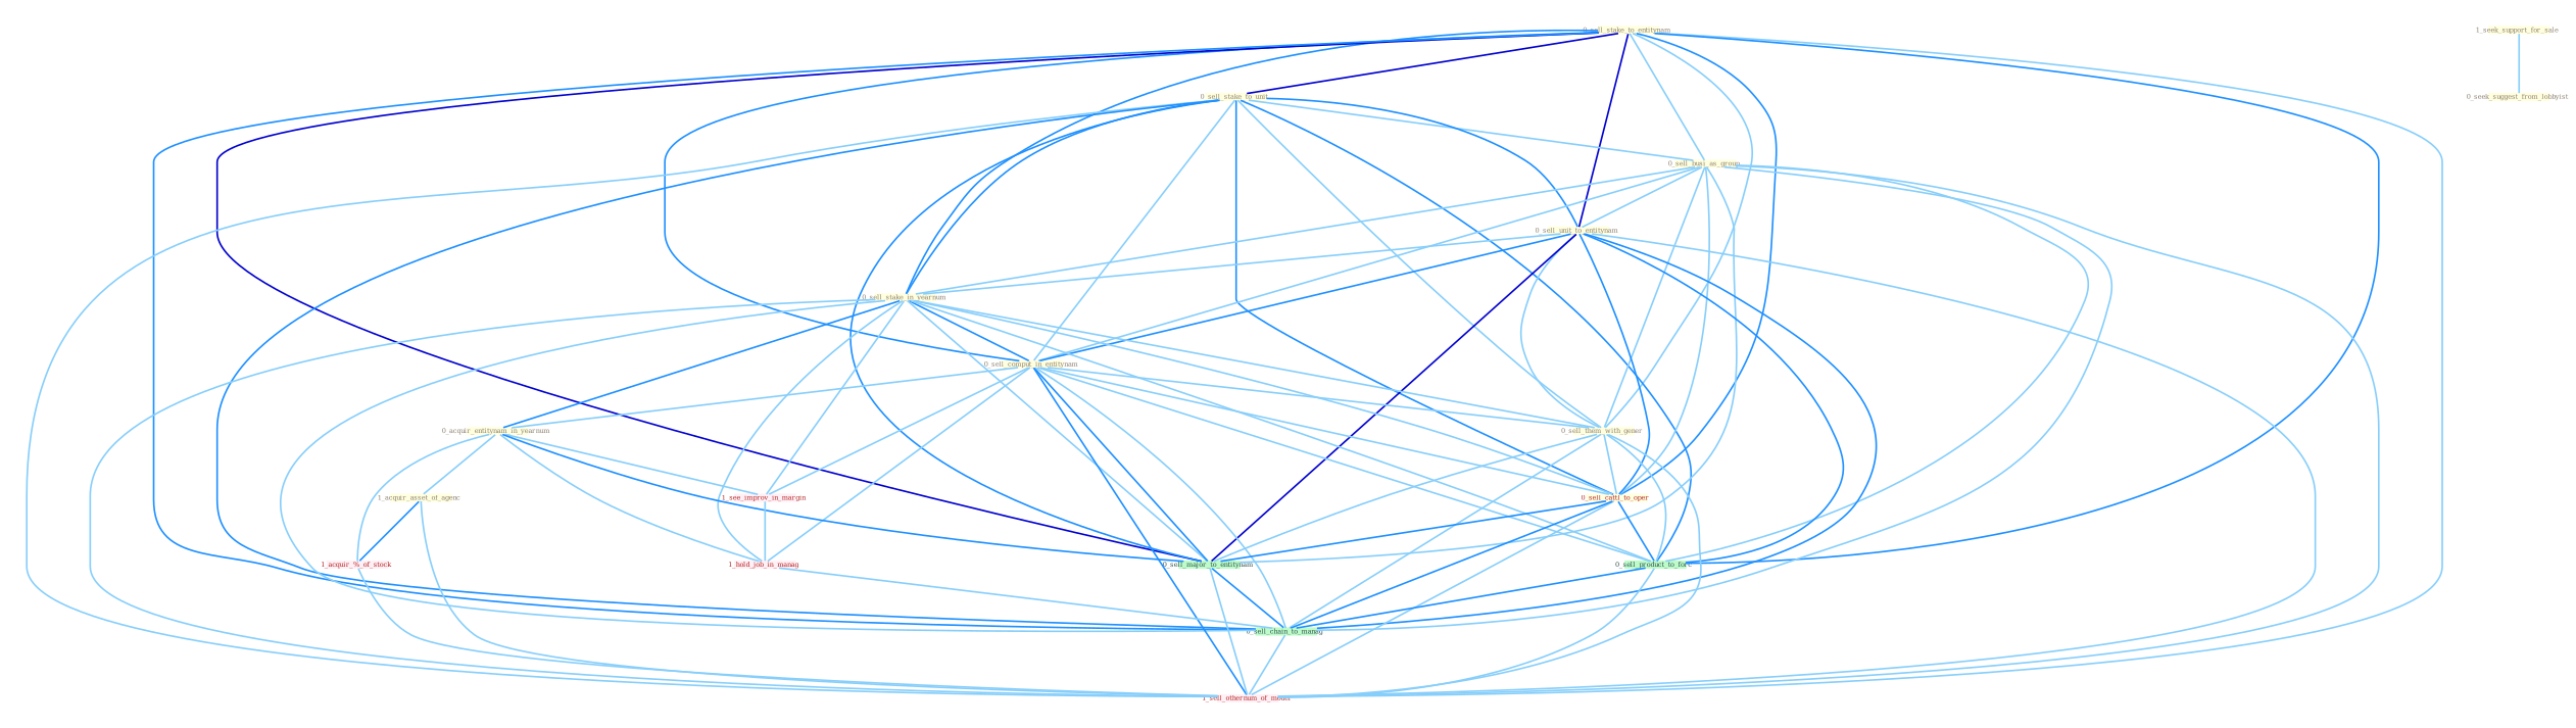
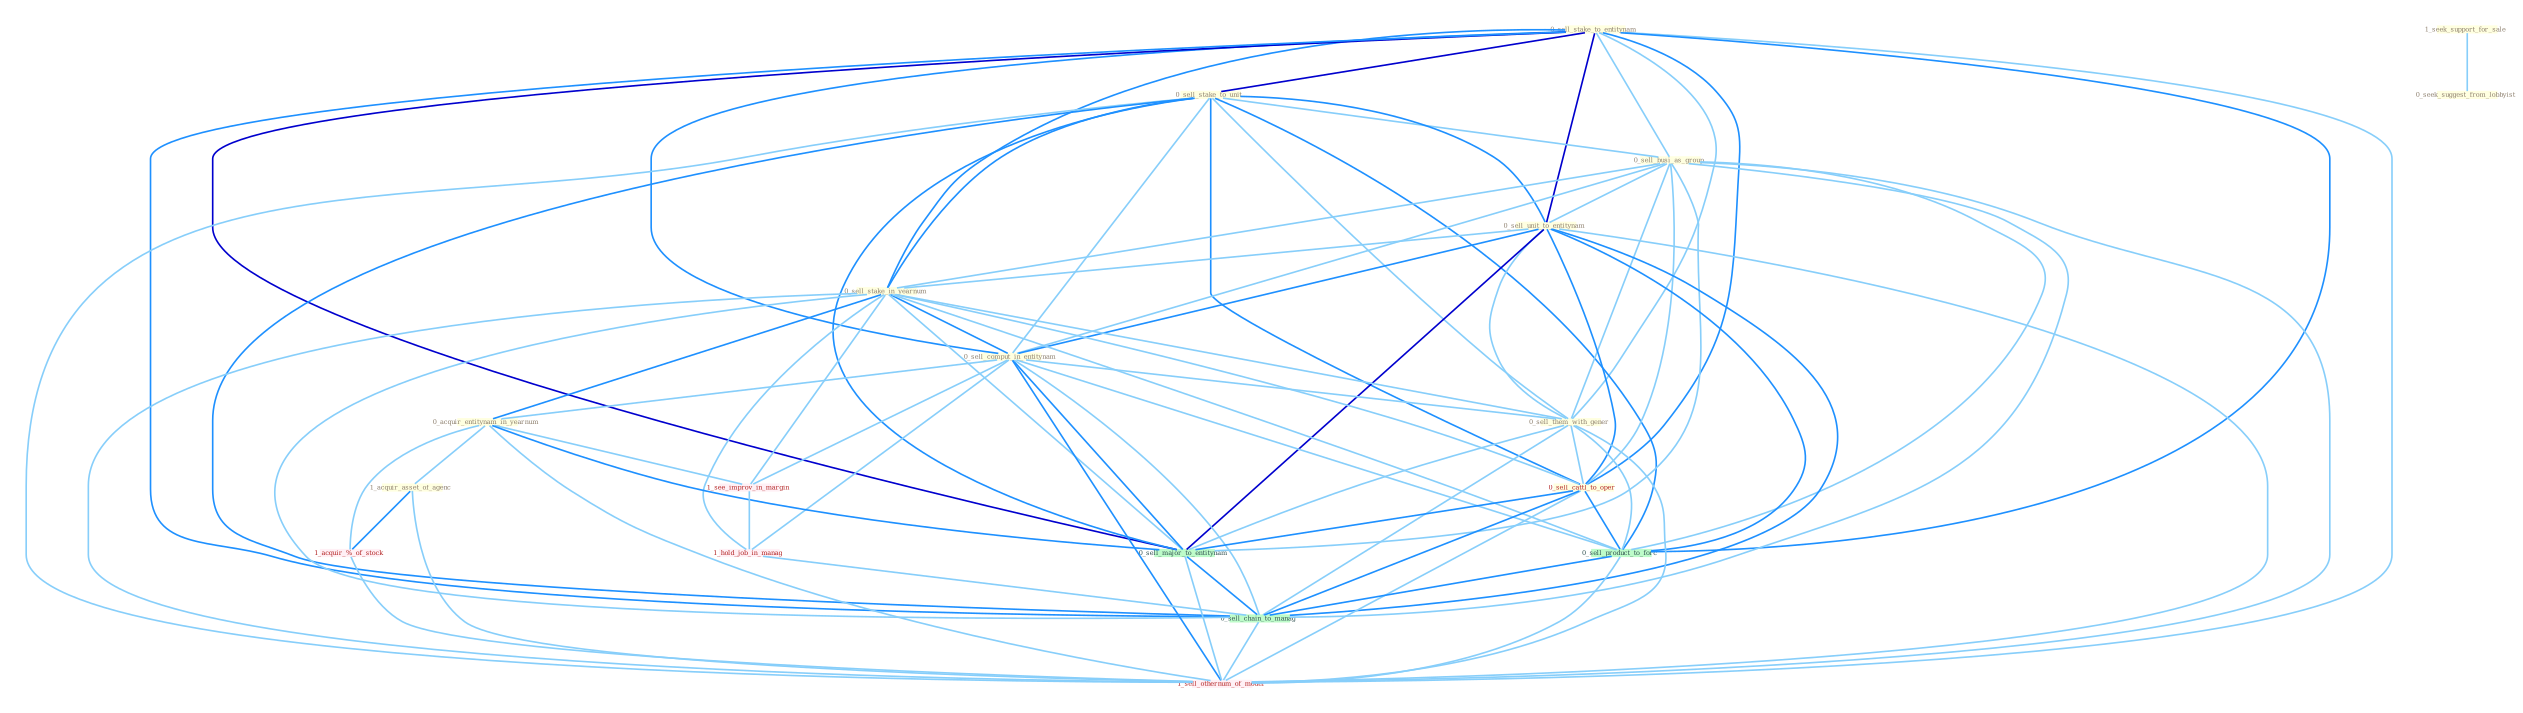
  graph {
    node [color="#ffffe0" fixedsize=true fontcolor="#8b7d6b" fontsize=4 shape=polygon style=filled]
    edge [color="#87cefa" w=1]
    "0_sell_stake_to_entitynam " [height=.06 width=.5]
    "0_sell_stake_to_unit " [height=.06 width=.5]
    "0_sell_busi_as_group " [height=.06 width=.5]
    "1_seek_support_for_sale " [height=.06 width=.5]
    "0_sell_unit_to_entitynam " [height=.06 width=.5]
    "0_sell_stake_in_yearnum " [height=.06 width=.5]
    "0_seek_suggest_from_lobbyist " [height=.06 width=.5]
    "0_sell_comput_in_entitynam " [height=.06 width=.5]
    "0_acquir_entitynam_in_yearnum " [height=.06 width=.5]
    "0_sell_them_with_gener " [height=.06 width=.5]
    "0_sell_cattl_to_oper " [fontcolor="#b22222" height=.06 width=.5]
    "1_acquir_asset_of_agenc " [height=.06 width=.5]
    "1_see_improv_in_margin " [color="#fff0f5" fontcolor="#b22222" height=.06 width=.5]
    "1_acquir_%_of_stock " [color="#fff0f5" fontcolor="#b22222" height=.06 width=.5]
    "1_hold_job_in_manag " [color="#fff0f5" fontcolor="#b22222" height=.06 width=.5]
    "1_sell_othernum_of_model " [color="#fff0f5" fontcolor="#b22222" height=.06 width=.5]
    "0_sell_product_to_forc " [color="#BDFCC9" fontcolor="#2f4f4f" height=.06 width=.5]
    "0_sell_major_to_entitynam " [color="#BDFCC9" fontcolor="#2f4f4f" height=.06 width=.5]
    "0_sell_chain_to_manag " [color="#BDFCC9" fontcolor="#2f4f4f" height=.06 width=.5]
    subgraph sub_1 {
      "0_sell_stake_to_entitynam "
      "0_sell_stake_to_unit "
      "0_sell_busi_as_group "
      "1_seek_support_for_sale "
      "0_sell_unit_to_entitynam "
      "0_sell_stake_in_yearnum "
      "0_seek_suggest_from_lobbyist "
      "0_sell_comput_in_entitynam "
      "0_acquir_entitynam_in_yearnum "
      "0_sell_them_with_gener "
      "0_sell_cattl_to_oper "
      "1_acquir_asset_of_agenc "
    }
    subgraph sub_2 {
      "1_see_improv_in_margin "
      "1_acquir_%_of_stock "
      "1_hold_job_in_manag "
      "1_sell_othernum_of_model "
    }
    "0_sell_stake_to_entitynam " -- "0_sell_stake_to_unit " [color="#0000cd" w=3]
    "0_sell_stake_to_entitynam " -- "0_sell_busi_as_group "
    "0_sell_stake_to_entitynam " -- "0_sell_unit_to_entitynam " [color="#0000cd" w=3]
    "0_sell_stake_to_entitynam " -- "0_sell_stake_in_yearnum " [color="#1e90ff" w=2]
    "0_sell_stake_to_entitynam " -- "0_sell_comput_in_entitynam " [color="#1e90ff" w=2]
    "0_sell_stake_to_entitynam " -- "0_sell_them_with_gener "
    "0_sell_stake_to_entitynam " -- "0_sell_cattl_to_oper " [color="#1e90ff" w=2]
    "0_sell_stake_to_entitynam " -- "1_sell_othernum_of_model "
    "0_sell_stake_to_entitynam " -- "0_sell_product_to_forc " [color="#1e90ff" w=2]
    "0_sell_stake_to_entitynam " -- "0_sell_major_to_entitynam " [color="#0000cd" w=3]
    "0_sell_stake_to_entitynam " -- "0_sell_chain_to_manag " [color="#1e90ff" w=2]
    "0_sell_stake_to_unit " -- "0_sell_busi_as_group "
    "0_sell_stake_to_unit " -- "0_sell_unit_to_entitynam " [color="#1e90ff" w=2]
    "0_sell_stake_to_unit " -- "0_sell_stake_in_yearnum " [color="#1e90ff" w=2]
    "0_sell_stake_to_unit " -- "0_sell_comput_in_entitynam "
    "0_sell_stake_to_unit " -- "0_sell_them_with_gener "
    "0_sell_stake_to_unit " -- "0_sell_cattl_to_oper " [color="#1e90ff" w=2]
    "0_sell_stake_to_unit " -- "1_sell_othernum_of_model "
    "0_sell_stake_to_unit " -- "0_sell_product_to_forc " [color="#1e90ff" w=2]
    "0_sell_stake_to_unit " -- "0_sell_major_to_entitynam " [color="#1e90ff" w=2]
    "0_sell_stake_to_unit " -- "0_sell_chain_to_manag " [color="#1e90ff" w=2]
    "0_sell_busi_as_group " -- "0_sell_unit_to_entitynam "
    "0_sell_busi_as_group " -- "0_sell_stake_in_yearnum "
    "0_sell_busi_as_group " -- "0_sell_comput_in_entitynam "
    "0_sell_busi_as_group " -- "0_sell_them_with_gener "
    "0_sell_busi_as_group " -- "0_sell_cattl_to_oper "
    "0_sell_busi_as_group " -- "1_sell_othernum_of_model "
    "0_sell_busi_as_group " -- "0_sell_product_to_forc "
    "0_sell_busi_as_group " -- "0_sell_major_to_entitynam "
    "0_sell_busi_as_group " -- "0_sell_chain_to_manag "
    "1_seek_support_for_sale " -- "0_seek_suggest_from_lobbyist "
    "0_sell_unit_to_entitynam " -- "0_sell_stake_in_yearnum "
    "0_sell_unit_to_entitynam " -- "0_sell_comput_in_entitynam " [color="#1e90ff" w=2]
    "0_sell_unit_to_entitynam " -- "0_sell_them_with_gener "
    "0_sell_unit_to_entitynam " -- "0_sell_cattl_to_oper " [color="#1e90ff" w=2]
    "0_sell_unit_to_entitynam " -- "1_sell_othernum_of_model "
    "0_sell_unit_to_entitynam " -- "0_sell_product_to_forc " [color="#1e90ff" w=2]
    "0_sell_unit_to_entitynam " -- "0_sell_major_to_entitynam " [color="#0000cd" w=3]
    "0_sell_unit_to_entitynam " -- "0_sell_chain_to_manag " [color="#1e90ff" w=2]
    "0_sell_stake_in_yearnum " -- "0_sell_comput_in_entitynam " [color="#1e90ff" w=2]
    "0_sell_stake_in_yearnum " -- "0_acquir_entitynam_in_yearnum " [color="#1e90ff" w=2]
    "0_sell_stake_in_yearnum " -- "0_sell_them_with_gener "
    "0_sell_stake_in_yearnum " -- "0_sell_cattl_to_oper "
    "0_sell_stake_in_yearnum " -- "1_see_improv_in_margin "
    "0_sell_stake_in_yearnum " -- "1_hold_job_in_manag "
    "0_sell_stake_in_yearnum " -- "1_sell_othernum_of_model "
    "0_sell_stake_in_yearnum " -- "0_sell_product_to_forc "
    "0_sell_stake_in_yearnum " -- "0_sell_major_to_entitynam "
    "0_sell_stake_in_yearnum " -- "0_sell_chain_to_manag "
    "0_sell_comput_in_entitynam " -- "0_acquir_entitynam_in_yearnum "
    "0_sell_comput_in_entitynam " -- "0_sell_them_with_gener "
-   "0_sell_comput_in_entitynam " -- "0_sell_cattl_to_oper "
    "0_sell_comput_in_entitynam " -- "1_see_improv_in_margin "
    "0_sell_comput_in_entitynam " -- "1_hold_job_in_manag "
    "0_sell_comput_in_entitynam " -- "1_sell_othernum_of_model " [color="#1e90ff"]
    "0_sell_comput_in_entitynam " -- "0_sell_product_to_forc "
    "0_sell_comput_in_entitynam " -- "0_sell_major_to_entitynam " [color="#1e90ff" w=2]
    "0_sell_comput_in_entitynam " -- "0_sell_chain_to_manag "
    "0_acquir_entitynam_in_yearnum " -- "1_acquir_asset_of_agenc "
    "0_acquir_entitynam_in_yearnum " -- "1_see_improv_in_margin "
    "0_acquir_entitynam_in_yearnum " -- "1_acquir_%_of_stock "
-   "0_acquir_entitynam_in_yearnum " -- "1_hold_job_in_manag "
+   "0_acquir_entitynam_in_yearnum " -- "1_sell_othernum_of_model "
    "0_acquir_entitynam_in_yearnum " -- "0_sell_major_to_entitynam " [color="#1e90ff" w=2]
    "0_sell_them_with_gener " -- "0_sell_cattl_to_oper "
    "0_sell_them_with_gener " -- "1_sell_othernum_of_model "
    "0_sell_them_with_gener " -- "0_sell_product_to_forc "
    "0_sell_them_with_gener " -- "0_sell_major_to_entitynam "
    "0_sell_them_with_gener " -- "0_sell_chain_to_manag "
    "0_sell_cattl_to_oper " -- "1_sell_othernum_of_model "
    "0_sell_cattl_to_oper " -- "0_sell_product_to_forc " [color="#1e90ff" w=2]
    "0_sell_cattl_to_oper " -- "0_sell_major_to_entitynam " [color="#1e90ff" w=2]
    "0_sell_cattl_to_oper " -- "0_sell_chain_to_manag " [color="#1e90ff" w=2]
    "1_acquir_asset_of_agenc " -- "1_acquir_%_of_stock " [color="#1e90ff" w=2]
    "1_acquir_asset_of_agenc " -- "1_sell_othernum_of_model "
    "1_see_improv_in_margin " -- "1_hold_job_in_manag "
    "1_acquir_%_of_stock " -- "1_sell_othernum_of_model "
    "1_hold_job_in_manag " -- "0_sell_chain_to_manag "
    "0_sell_product_to_forc " -- "1_sell_othernum_of_model "
    "0_sell_product_to_forc " -- "0_sell_chain_to_manag " [color="#1e90ff" w=2]
    "0_sell_major_to_entitynam " -- "1_sell_othernum_of_model "
    "0_sell_major_to_entitynam " -- "0_sell_chain_to_manag " [color="#1e90ff" w=2]
    "0_sell_chain_to_manag " -- "1_sell_othernum_of_model "
  }
